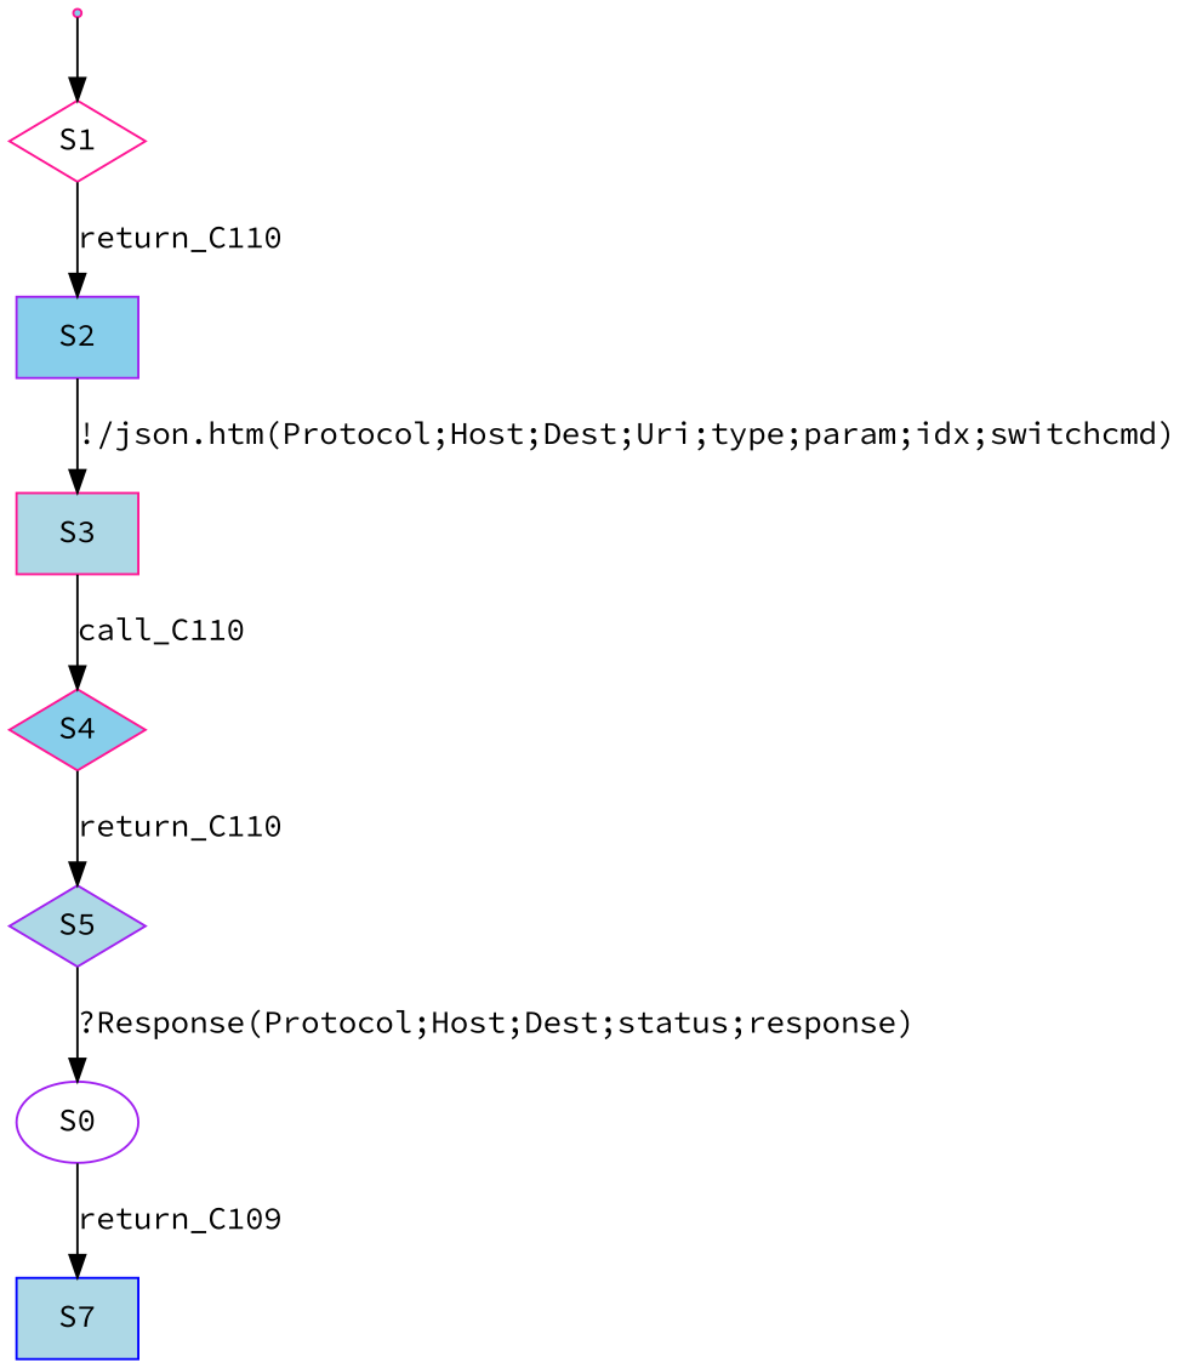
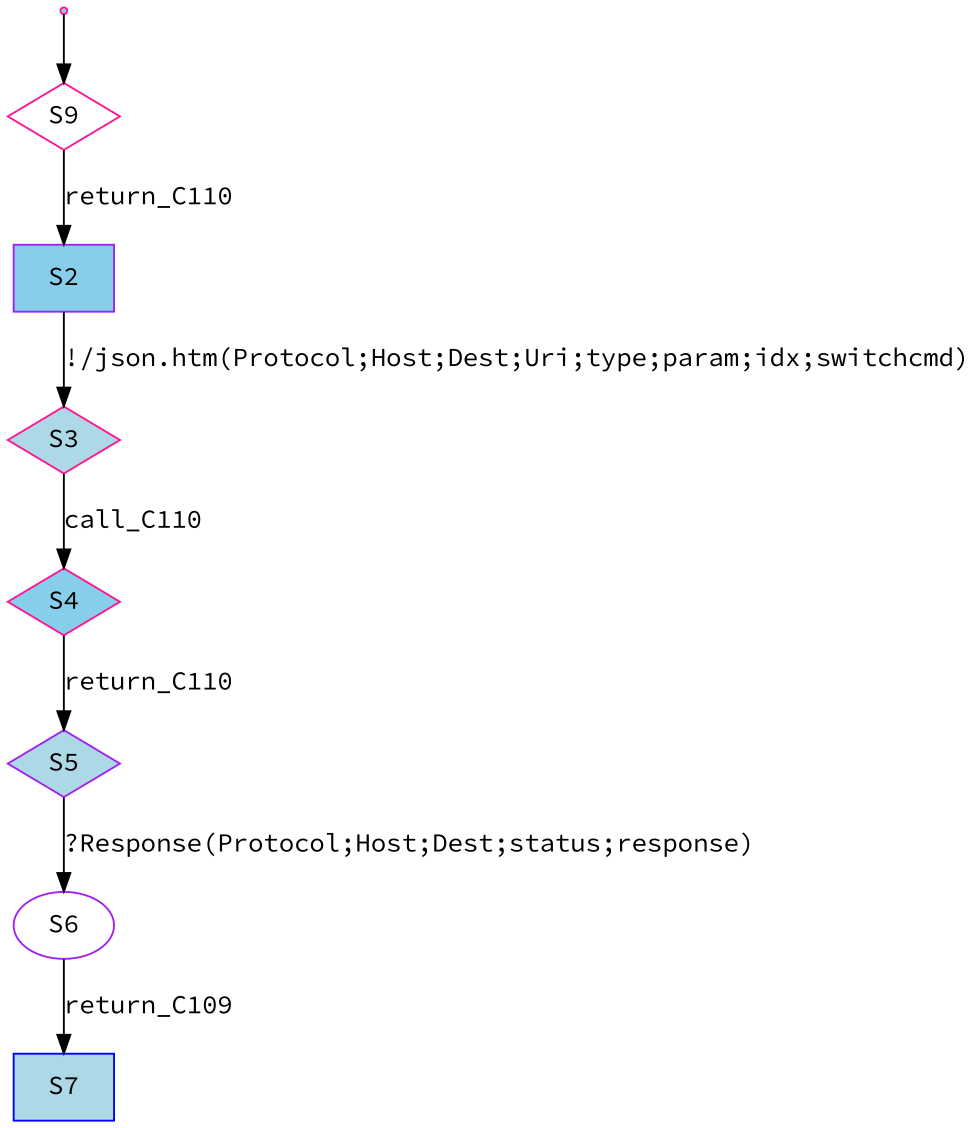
  digraph {
    fontname="Source Code Pro"
    node [color=deeppink fillcolor=skyblue fontname="Source Code Pro" shape=diamond style=filled]
    edge [fontname="Source Code Pro"]
    S00 [shape=point]
-   n2 [fillcolor=white label=S1]
+   n2 [fillcolor=white label=S9]
    n3 [color=purple label=S2 shape=box]
-   n4 [fillcolor=lightblue label=S3 shape=box]
+   n4 [fillcolor=lightblue label=S3]
    n5 [label=S4]
    n6 [color=purple fillcolor=lightblue label=S5]
-   n7 [color=purple fillcolor=white label=S0 shape=ellipse]
+   n7 [color=purple fillcolor=white label=S6 shape=ellipse]
    n8 [color=blue fillcolor=lightblue label=S7 shape=box]
    S00 -> n2
    n2 -> n3 [label=return_C110]
    n3 -> n4 [label="!/json.htm(Protocol;Host;Dest;Uri;type;param;idx;switchcmd)"]
    n4 -> n5 [label=call_C110]
    n5 -> n6 [label=return_C110]
    n6 -> n7 [label="?Response(Protocol;Host;Dest;status;response)"]
    n7 -> n8 [label=return_C109]
  }
